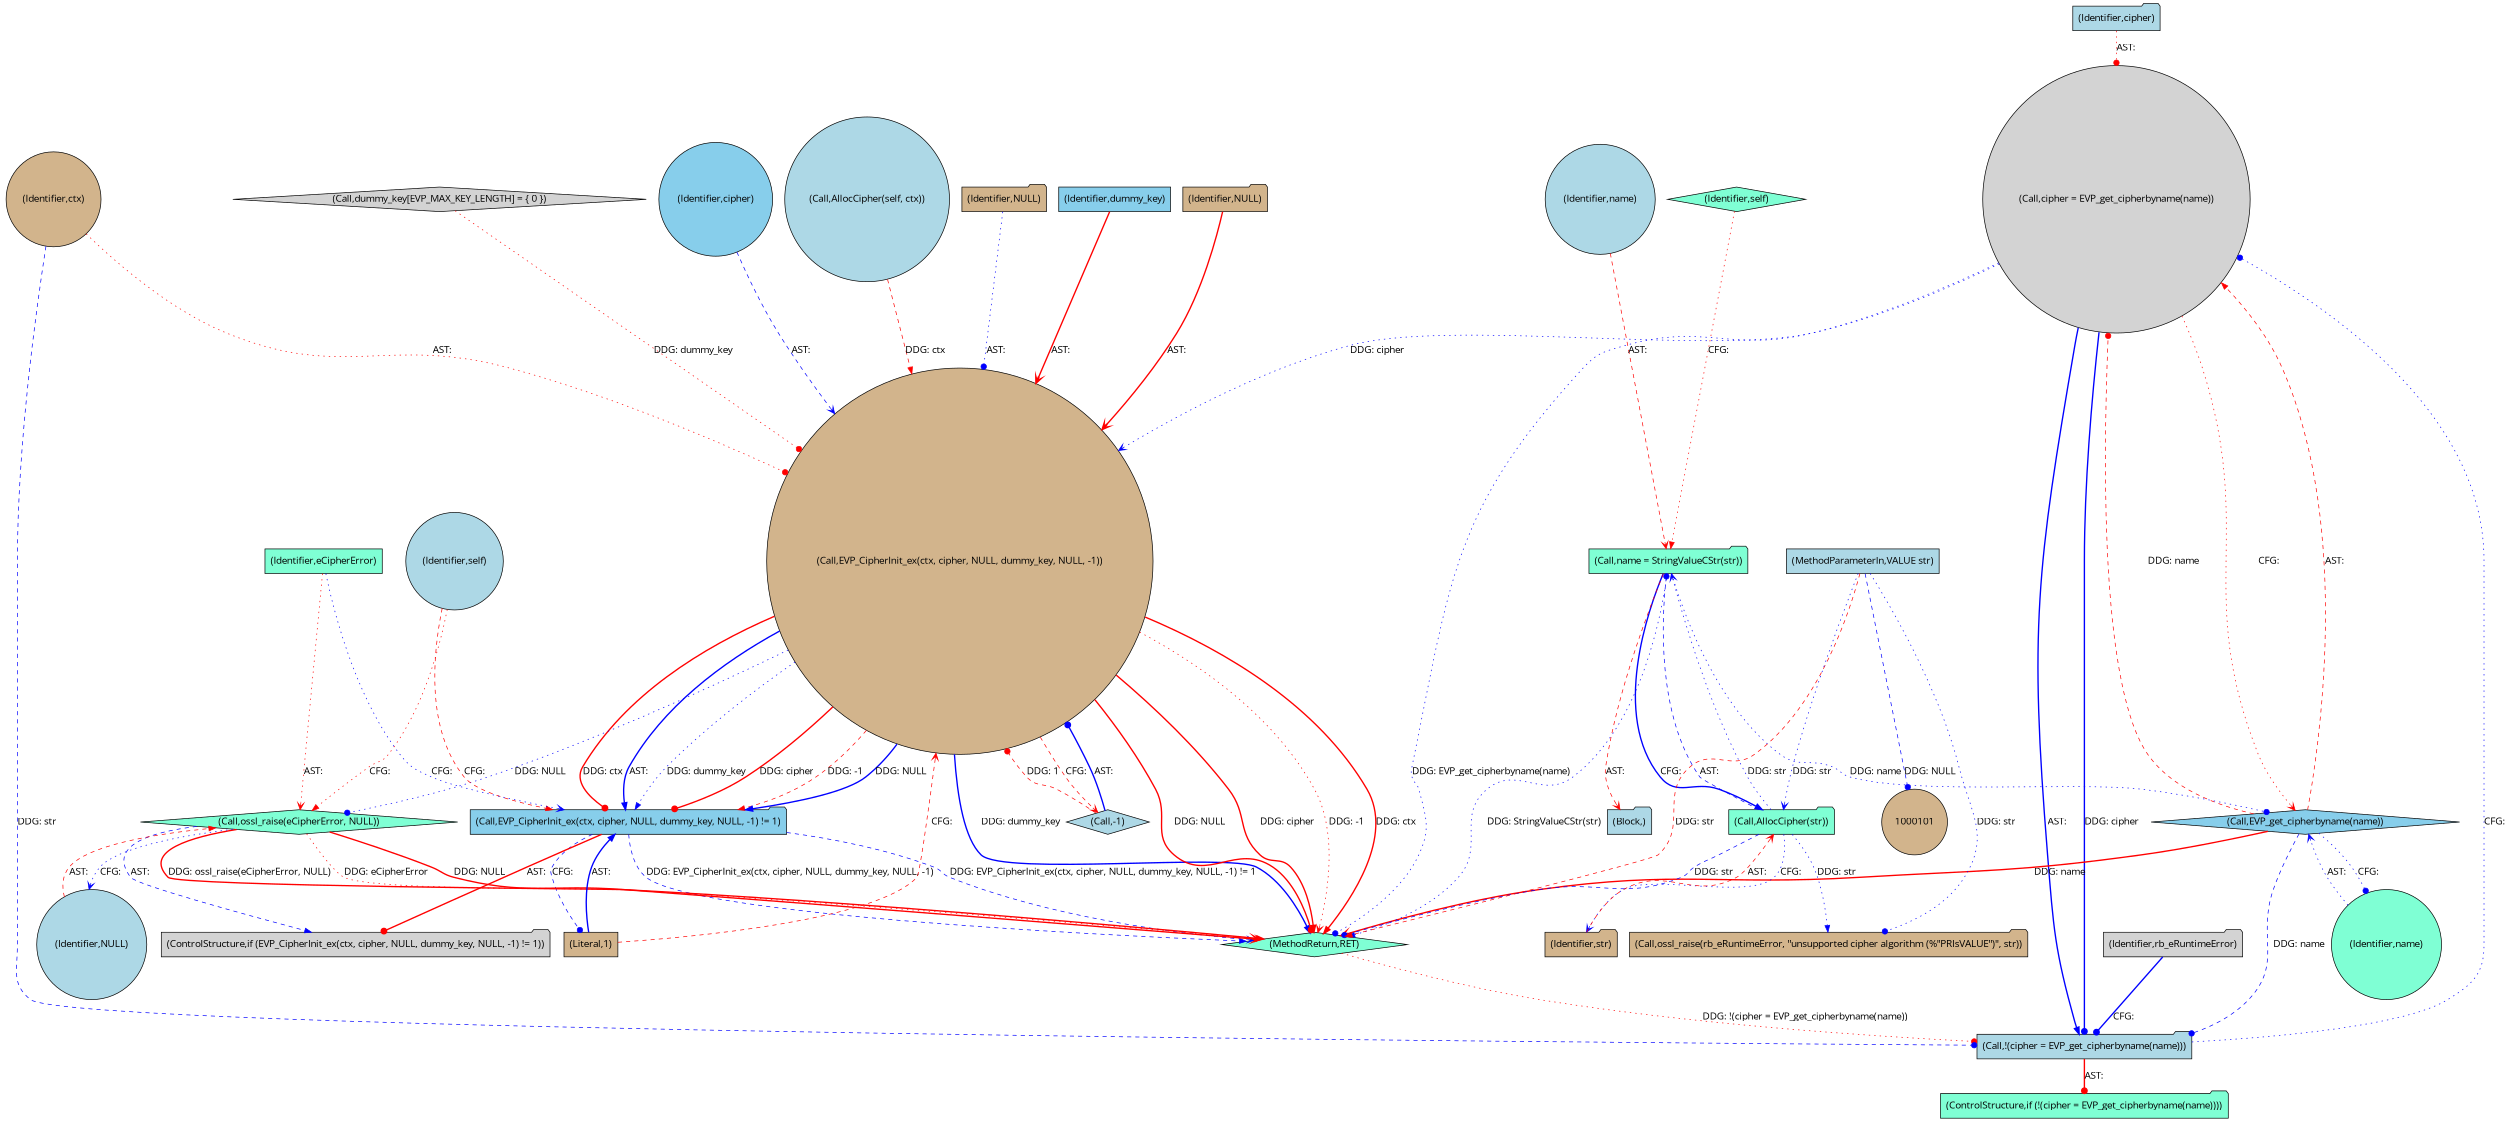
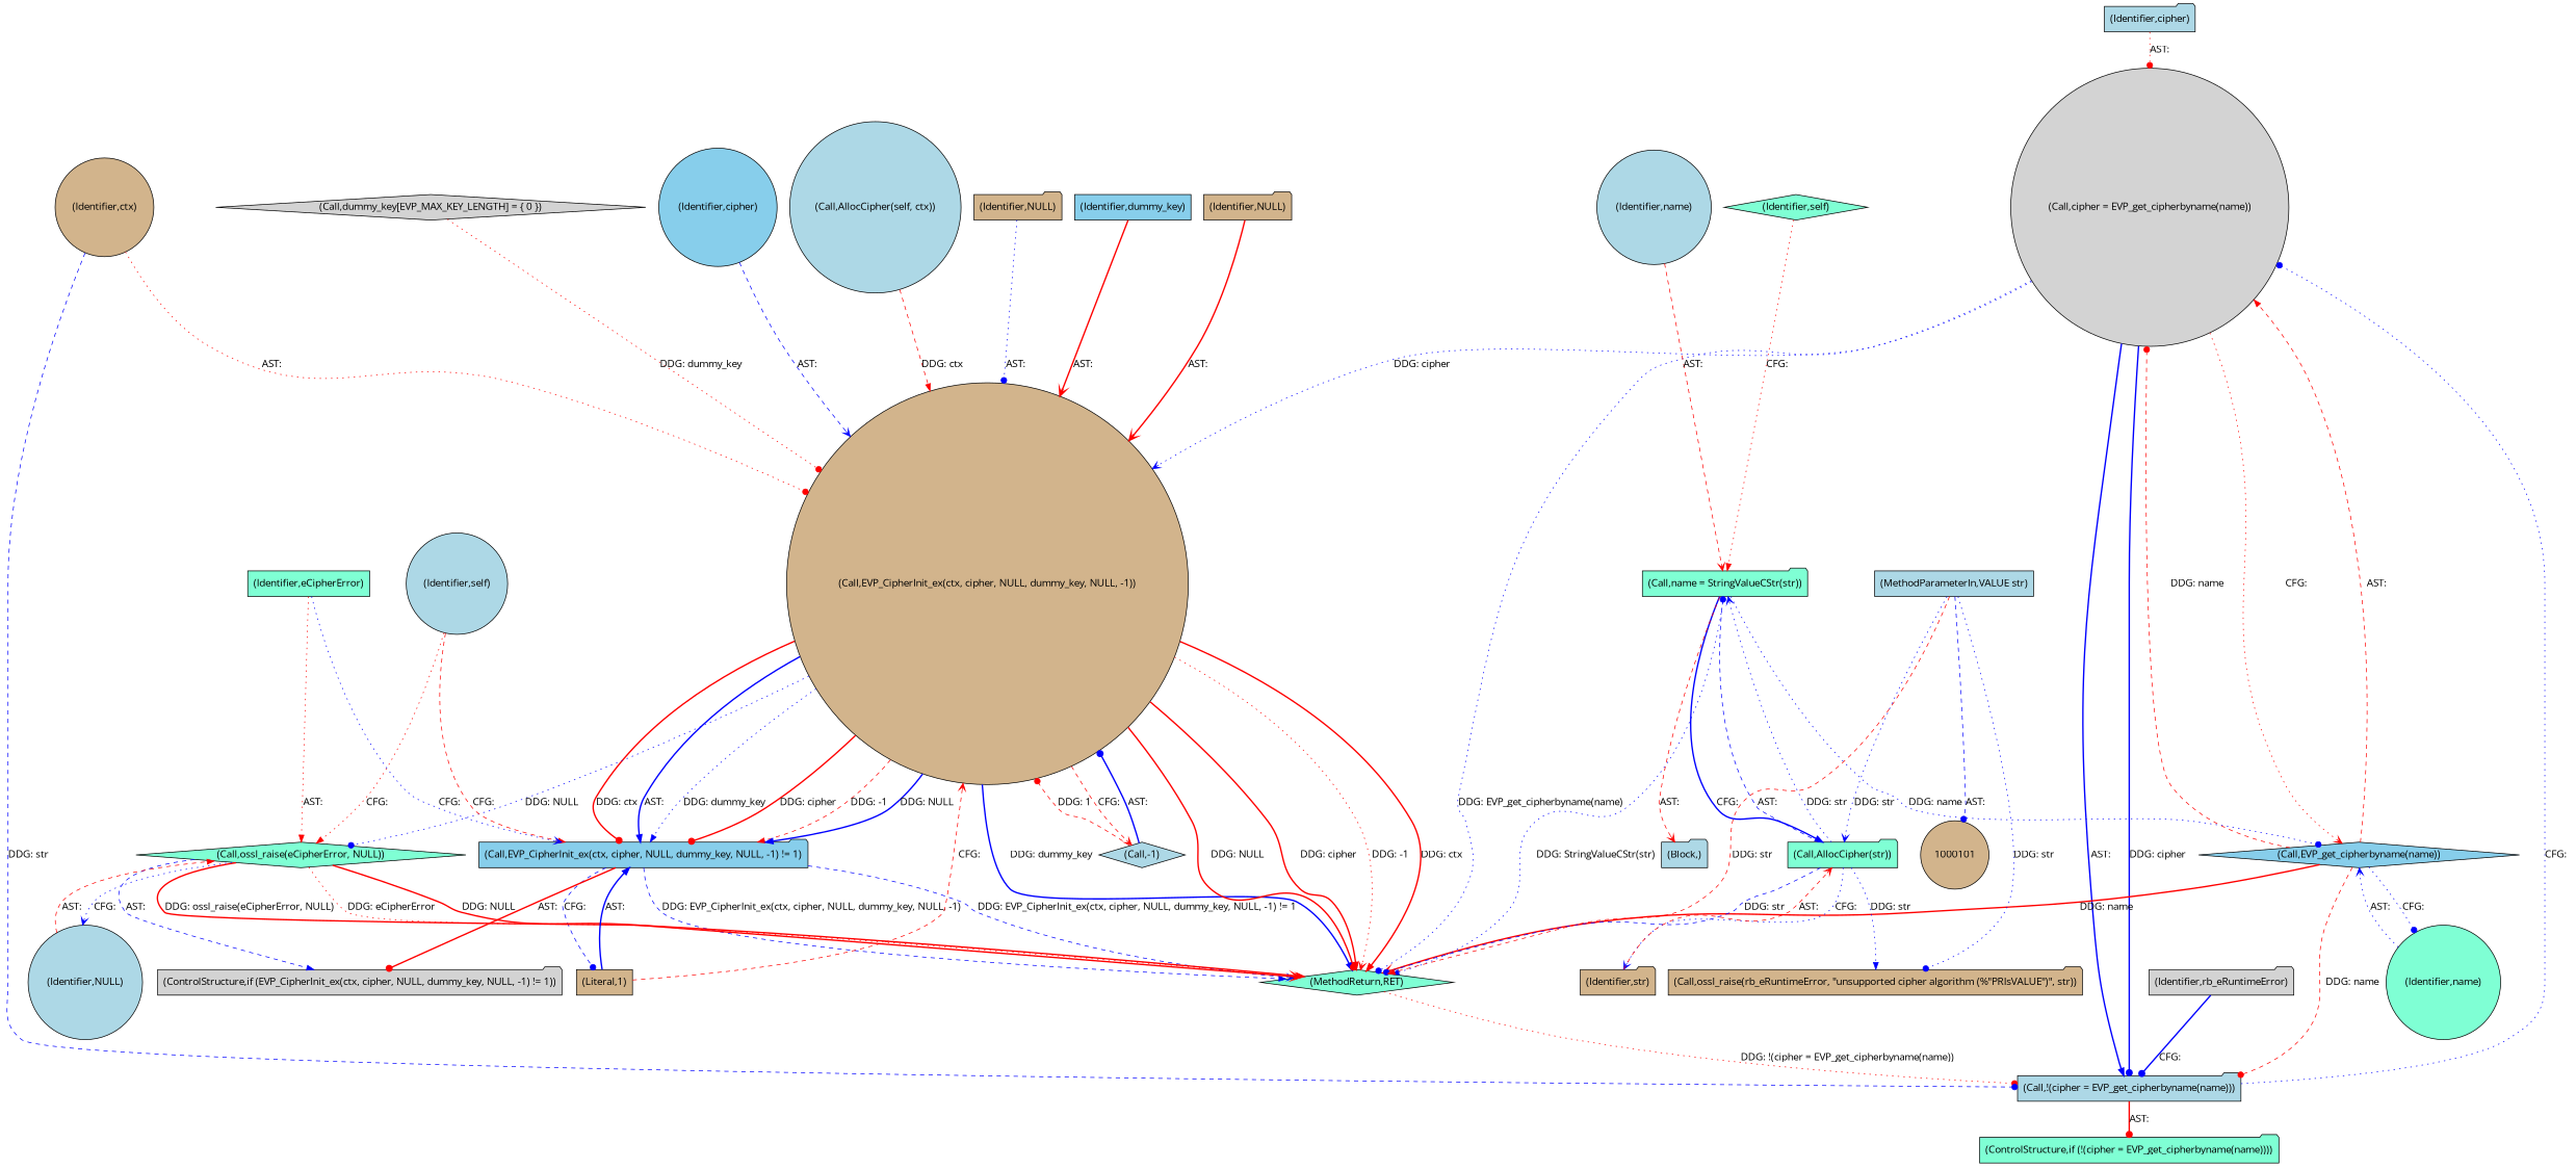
  digraph {
    fontname="Open Sans"
    node [fillcolor=lightblue fontname="Open Sans" shape=folder style=filled]
    edge [arrowhead=dot color=red fontname="Open Sans" style=dotted]
    n1 [fillcolor=lightgrey label="(Call,cipher = EVP_get_cipherbyname(name))" shape=circle]
    n2 [fillcolor=skyblue label="(Call,EVP_get_cipherbyname(name))" shape=diamond]
    n3 [label="(Call,!(cipher = EVP_get_cipherbyname(name)))"]
    n4 [fillcolor=tan label="(Call,EVP_CipherInit_ex(ctx, cipher, NULL, dummy_key, NULL, -1))" shape=circle]
    n5 [fillcolor=aquamarine label="(MethodReturn,RET)" shape=diamond]
    n6 [fillcolor=aquamarine label="(Identifier,name)" shape=circle]
    n7 [fillcolor=aquamarine label="(ControlStructure,if (!(cipher = EVP_get_cipherbyname(name))))"]
    n8 [fillcolor=skyblue label="(Call,EVP_CipherInit_ex(ctx, cipher, NULL, dummy_key, NULL, -1) != 1)"]
    n9 [fillcolor=aquamarine label="(Call,ossl_raise(eCipherError, NULL))" shape=diamond]
    n10 [label="(Call,-1)" shape=diamond]
    n11 [fillcolor=aquamarine label="(Call,name = StringValueCStr(str))"]
    n12 [fillcolor=aquamarine label="(Call,AllocCipher(str))"]
    n13 [label="(Block,)"]
    n14 [fillcolor=tan label="(Call,ossl_raise(rb_eRuntimeError, \"unsupported cipher algorithm (%\"PRIsVALUE\")\", str))"]
    n15 [fillcolor=tan label="(Identifier,str)"]
    n16 [label="(MethodParameterIn,VALUE str)" shape=box]
    1000101 [fillcolor=tan shape=circle]
    n18 [fillcolor=tan label="(Literal,1)" shape=box]
    n19 [fillcolor=lightgrey label="(ControlStructure,if (EVP_CipherInit_ex(ctx, cipher, NULL, dummy_key, NULL, -1) != 1))"]
    n20 [label="(Identifier,NULL)" shape=circle]
    n21 [label="(Identifier,cipher)"]
    n22 [fillcolor=tan label="(Identifier,NULL)"]
    n23 [fillcolor=tan label="(Identifier,ctx)" shape=circle]
    n24 [fillcolor=lightgrey label="(Call,dummy_key[EVP_MAX_KEY_LENGTH] = { 0 })" shape=diamond]
    n25 [fillcolor=skyblue label="(Identifier,cipher)" shape=circle]
    n26 [fillcolor=lightgrey label="(Identifier,rb_eRuntimeError)"]
    n27 [label="(Call,AllocCipher(self, ctx))" shape=circle]
    n28 [label="(Identifier,self)" shape=circle]
    n29 [label="(Identifier,name)" shape=circle]
    n30 [fillcolor=aquamarine label="(Identifier,self)" shape=diamond]
    n31 [fillcolor=tan label="(Identifier,NULL)"]
    n32 [fillcolor=aquamarine label="(Identifier,eCipherError)" shape=box]
    n33 [fillcolor=skyblue label="(Identifier,dummy_key)" shape=box]
    n1 -> n2 [arrowhead=vee label="CFG: "]
    n1 -> n3 [arrowhead=normal color=blue label="AST: " style=bold]
    n1 -> n3 [color=blue label="DDG: cipher" style=bold]
    n1 -> n4 [arrowhead=vee color=blue label="DDG: cipher"]
    n1 -> n5 [color=blue label="DDG: EVP_get_cipherbyname(name)"]
    n2 -> n1 [arrowhead=normal label="AST: " style=dashed]
    n2 -> n1 [label="DDG: name" style=dashed]
-   n2 -> n3 [color=blue label="DDG: name" style=dashed]
+   n2 -> n3 [label="DDG: name" style=dashed]
    n2 -> n5 [arrowhead=vee label="DDG: name" style=bold]
    n2 -> n6 [color=blue label="CFG: "]
    n3 -> n1 [color=blue label="CFG: "]
    n3 -> n7 [label="AST: " style=bold]
    n4 -> n5 [arrowhead=normal label="DDG: cipher" style=bold]
    n4 -> n5 [arrowhead=vee label="DDG: -1"]
    n4 -> n5 [arrowhead=normal label="DDG: ctx" style=bold]
    n4 -> n5 [arrowhead=normal color=blue label="DDG: dummy_key" style=bold]
    n4 -> n5 [label="DDG: NULL" style=bold]
    n4 -> n8 [arrowhead=normal color=blue label="AST: " style=bold]
    n4 -> n8 [arrowhead=normal color=blue label="DDG: dummy_key"]
    n4 -> n8 [label="DDG: cipher" style=bold]
    n4 -> n8 [arrowhead=normal label="DDG: -1" style=dashed]
    n4 -> n8 [arrowhead=normal color=blue label="DDG: NULL" style=bold]
    n4 -> n8 [label="DDG: ctx" style=bold]
    n4 -> n9 [color=blue label="DDG: NULL"]
    n4 -> n10 [arrowhead=vee label="CFG: " style=dashed]
    n5 -> n3 [label="DDG: !(cipher = EVP_get_cipherbyname(name))"]
    n6 -> n2 [arrowhead=vee color=blue label="AST: "]
    n8 -> n5 [arrowhead=normal color=blue label="DDG: EVP_CipherInit_ex(ctx, cipher, NULL, dummy_key, NULL, -1)" style=dashed]
    n8 -> n5 [arrowhead=vee color=blue label="DDG: EVP_CipherInit_ex(ctx, cipher, NULL, dummy_key, NULL, -1) != 1" style=dashed]
    n8 -> n18 [color=blue label="CFG: " style=dashed]
    n8 -> n19 [label="AST: " style=bold]
    n9 -> n5 [arrowhead=vee label="DDG: NULL" style=bold]
    n9 -> n5 [arrowhead=normal label="DDG: ossl_raise(eCipherError, NULL)" style=bold]
    n9 -> n5 [arrowhead=vee label="DDG: eCipherError"]
    n9 -> n19 [arrowhead=normal color=blue label="AST: " style=dashed]
    n9 -> n20 [arrowhead=vee color=blue label="CFG: "]
    n10 -> n4 [color=blue label="AST: " style=bold]
    n10 -> n4 [label="DDG: 1" style=dashed]
    n11 -> n2 [color=blue label="DDG: name"]
    n11 -> n5 [arrowhead=normal color=blue label="DDG: StringValueCStr(str)"]
    n11 -> n12 [arrowhead=normal color=blue label="CFG: " style=bold]
    n11 -> n13 [arrowhead=vee label="AST: " style=dashed]
    n12 -> n5 [color=blue label="DDG: str" style=dashed]
    n12 -> n11 [color=blue label="AST: " style=dashed]
    n12 -> n11 [arrowhead=vee color=blue label="DDG: str"]
    n12 -> n14 [arrowhead=normal color=blue label="DDG: str"]
    n12 -> n15 [arrowhead=vee color=blue label="CFG: "]
    n15 -> n12 [arrowhead=vee label="AST: " style=dashed]
    n16 -> n5 [arrowhead=normal label="DDG: str" style=dashed]
    n16 -> n12 [arrowhead=vee color=blue label="DDG: str"]
    n16 -> n14 [color=blue label="DDG: str"]
-   n16 -> 1000101 [color=blue label="DDG: NULL" style=dashed]
+   n16 -> 1000101 [color=blue label="AST: " style=dashed]
    n18 -> n4 [arrowhead=vee label="CFG: " style=dashed]
    n18 -> n8 [arrowhead=normal color=blue label="AST: " style=bold]
    n20 -> n9 [arrowhead=normal label="AST: " style=dashed]
    n21 -> n1 [label="AST: "]
    n22 -> n4 [arrowhead=vee label="AST: " style=bold]
    n23 -> n3 [color=blue label="DDG: str" style=dashed]
    n23 -> n4 [label="AST: "]
    n24 -> n4 [label="DDG: dummy_key"]
    n25 -> n4 [arrowhead=vee color=blue label="AST: " style=dashed]
    n26 -> n3 [color=blue label="CFG: " style=bold]
    n27 -> n4 [arrowhead=normal label="DDG: ctx" style=dashed]
    n28 -> n8 [arrowhead=normal label="CFG: " style=dashed]
    n28 -> n9 [arrowhead=normal label="CFG: "]
    n29 -> n11 [arrowhead=vee label="AST: " style=dashed]
    n30 -> n11 [arrowhead=normal label="CFG: "]
    n31 -> n4 [color=blue label="AST: "]
    n32 -> n8 [arrowhead=vee color=blue label="CFG: "]
-   n32 -> n9 [arrowhead=vee label="AST: "]
+   n32 -> n9 [arrowhead=normal label="AST: "]
    n33 -> n4 [arrowhead=vee label="AST: " style=bold]
  }
